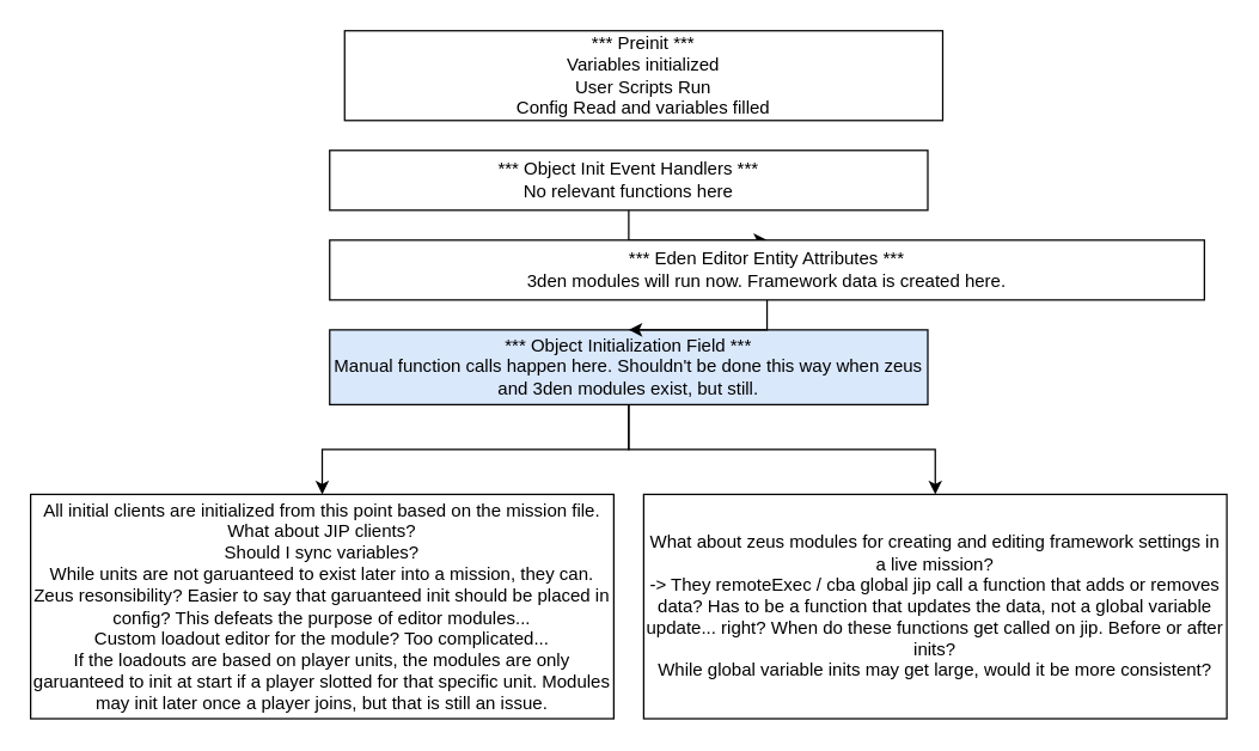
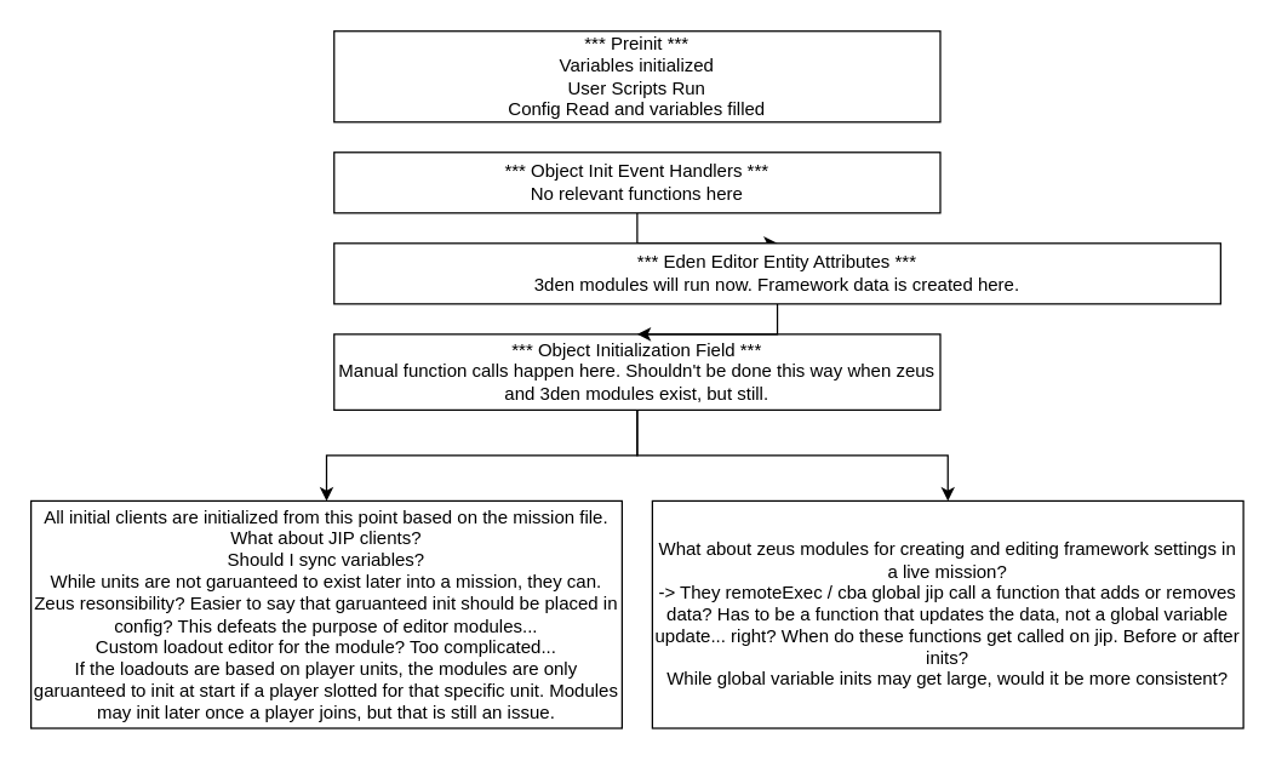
  <mxCell id="0" />
  <mxCell id="1" parent="0" />
- <mxCell id="2" value="*** Preinit ***&lt;br&gt;Variables initialized&lt;br&gt;User Scripts Run&lt;br&gt;Config Read and variables filled" style="rounded=0;whiteSpace=wrap;html=1;" vertex="1" parent="1"><mxGeometry x="230" y="20" width="400" height="60" as="geometry" /></mxCell>
+ <mxCell id="2" value="*** Preinit ***&lt;br&gt;Variables initialized&lt;br&gt;User Scripts Run&lt;br&gt;Config Read and variables filled" style="rounded=0;whiteSpace=wrap;html=1;" vertex="1" parent="1"><mxGeometry x="220" y="20" width="400" height="60" as="geometry" /></mxCell>
  <mxCell id="3" style="edgeStyle=orthogonalEdgeStyle;rounded=0;orthogonalLoop=1;jettySize=auto;html=1;entryX=0.5;entryY=0;entryDx=0;entryDy=0;" edge="1" parent="1" source="4" target="11"><mxGeometry relative="1" as="geometry" /></mxCell>
  <mxCell id="4" value="*** Object Init Event Handlers ***&lt;br&gt;No relevant functions here" style="rounded=0;whiteSpace=wrap;html=1;" vertex="1" parent="1"><mxGeometry x="220" y="100" width="400" height="40" as="geometry" /></mxCell>
  <mxCell id="5" style="edgeStyle=orthogonalEdgeStyle;rounded=0;orthogonalLoop=1;jettySize=auto;html=1;entryX=0.5;entryY=0;entryDx=0;entryDy=0;" edge="1" parent="1" source="7" target="8"><mxGeometry relative="1" as="geometry" /></mxCell>
  <mxCell id="6" style="edgeStyle=orthogonalEdgeStyle;rounded=0;orthogonalLoop=1;jettySize=auto;html=1;" edge="1" parent="1" source="7" target="9"><mxGeometry relative="1" as="geometry" /></mxCell>
- <mxCell id="7" value="*** Object Initialization Field ***&lt;br&gt;Manual function calls happen here. Shouldn't be done this way when zeus and 3den modules exist, but still." style="rounded=0;whiteSpace=wrap;html=1;fillColor=#dae8fc;" vertex="1" parent="1"><mxGeometry x="220" y="220" width="400" height="50" as="geometry" /></mxCell>
+ <mxCell id="7" value="*** Object Initialization Field ***&lt;br&gt;Manual function calls happen here. Shouldn't be done this way when zeus and 3den modules exist, but still." style="rounded=0;whiteSpace=wrap;html=1;" vertex="1" parent="1"><mxGeometry x="220" y="220" width="400" height="50" as="geometry" /></mxCell>
  <mxCell id="8" value="All initial clients are initialized from this point based on the mission file.&lt;br&gt;What about JIP clients?&lt;br&gt;Should I sync variables?&lt;br&gt;While units are not garuanteed to exist later into a mission, they can. Zeus resonsibility? Easier to say that garuanteed init should be placed in config? This defeats the purpose of editor modules... &lt;br&gt;Custom loadout editor for the module? Too complicated...&lt;br&gt;If the loadouts are based on player units, the modules are only garuanteed to init at start if a player slotted for that specific unit. Modules may init later once a player joins, but that is still an issue." style="rounded=0;whiteSpace=wrap;html=1;" vertex="1" parent="1"><mxGeometry x="20" y="330" width="390" height="150" as="geometry" /></mxCell>
  <mxCell id="9" value="What about zeus modules for creating and editing framework settings in a live mission?&lt;br&gt;-&amp;gt; They remoteExec / cba global jip call a function that adds or removes data? Has to be a function that updates the data, not a global variable update... right? When do these functions get called on jip. Before or after inits?&lt;br&gt;While global variable inits may get large, would it be more consistent?" style="rounded=0;whiteSpace=wrap;html=1;" vertex="1" parent="1"><mxGeometry x="430" y="330" width="390" height="150" as="geometry" /></mxCell>
  <mxCell id="10" style="edgeStyle=orthogonalEdgeStyle;rounded=0;orthogonalLoop=1;jettySize=auto;html=1;entryX=0.5;entryY=0;entryDx=0;entryDy=0;" edge="1" parent="1" source="11" target="7"><mxGeometry relative="1" as="geometry" /></mxCell>
  <mxCell id="11" value="*** Eden Editor Entity Attributes ***&lt;br&gt;3den modules will run now. Framework data is created here." style="rounded=0;whiteSpace=wrap;html=1;" vertex="1" parent="1"><mxGeometry x="220" y="160" width="585" height="40" as="geometry" /></mxCell>
